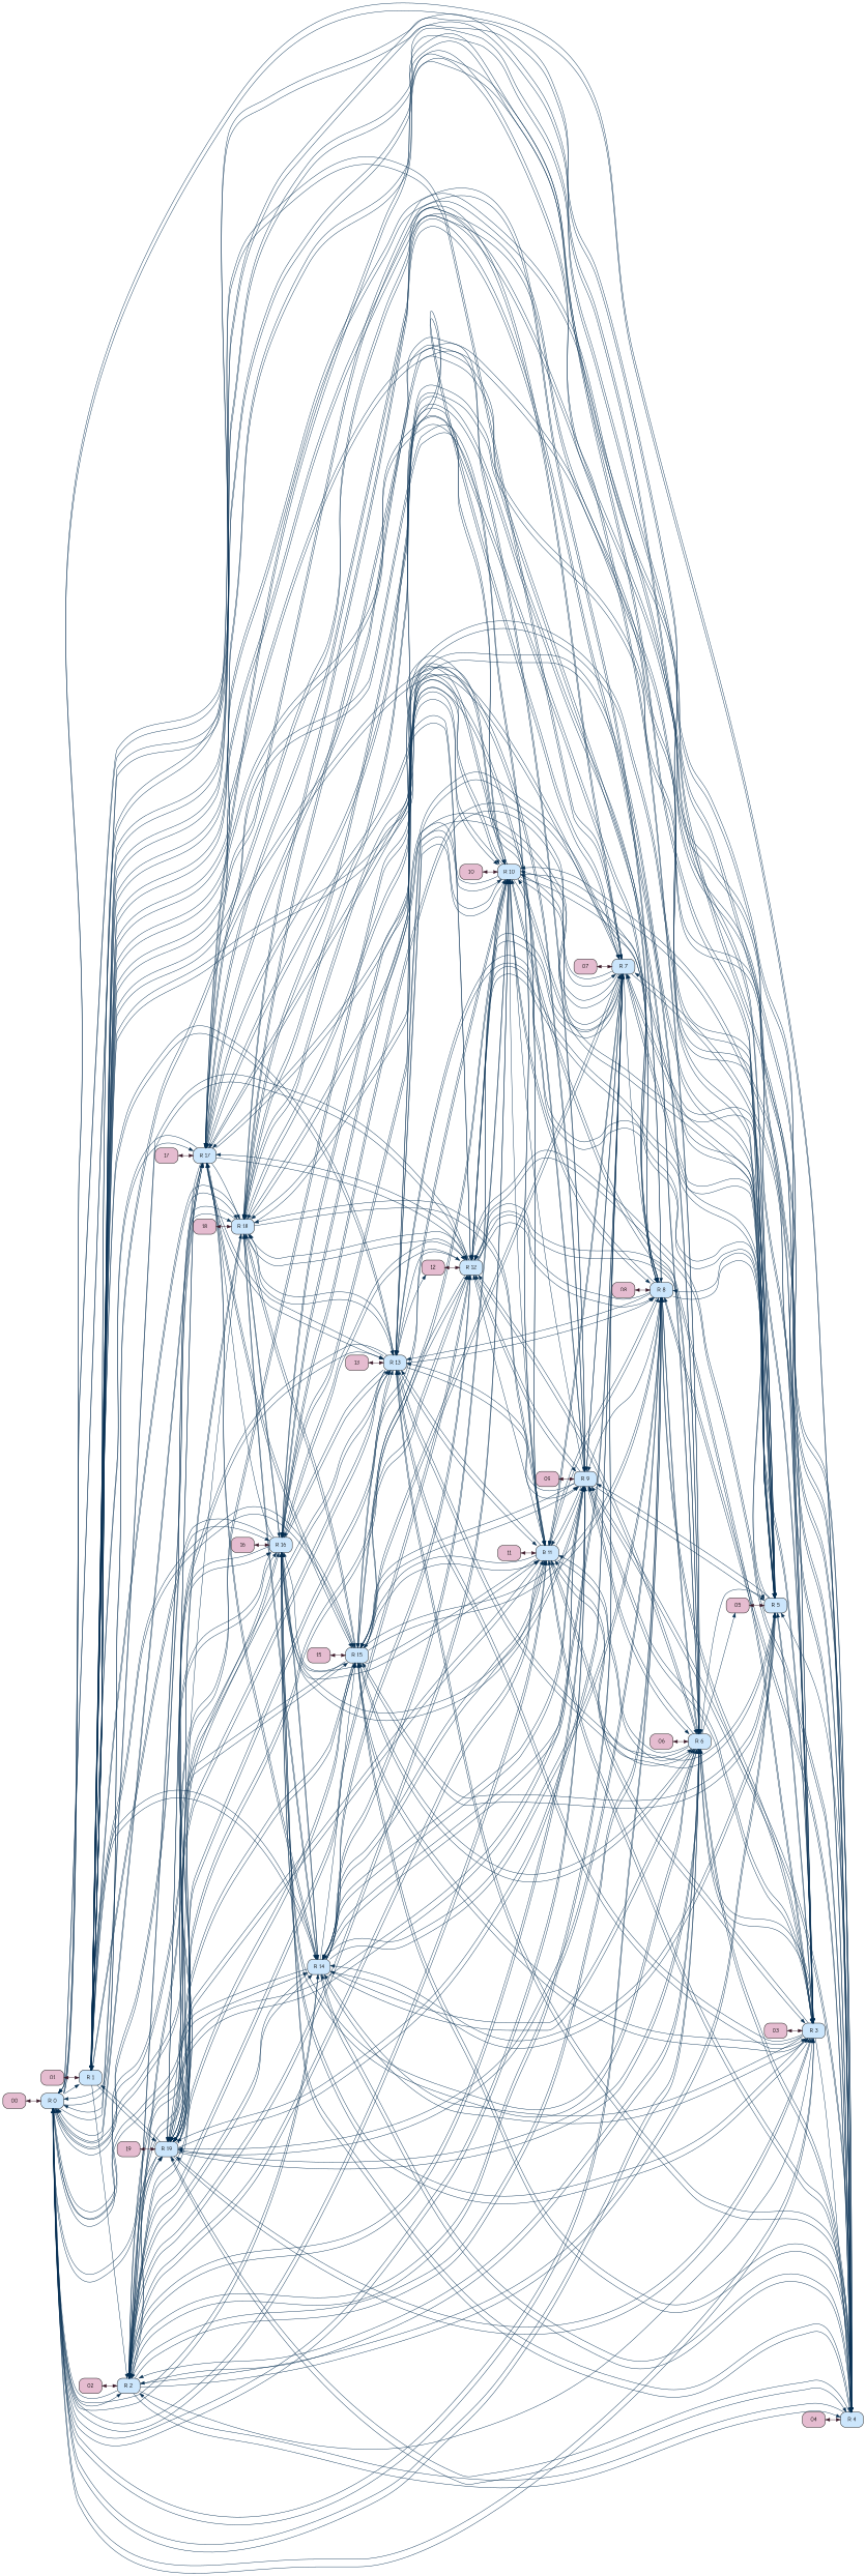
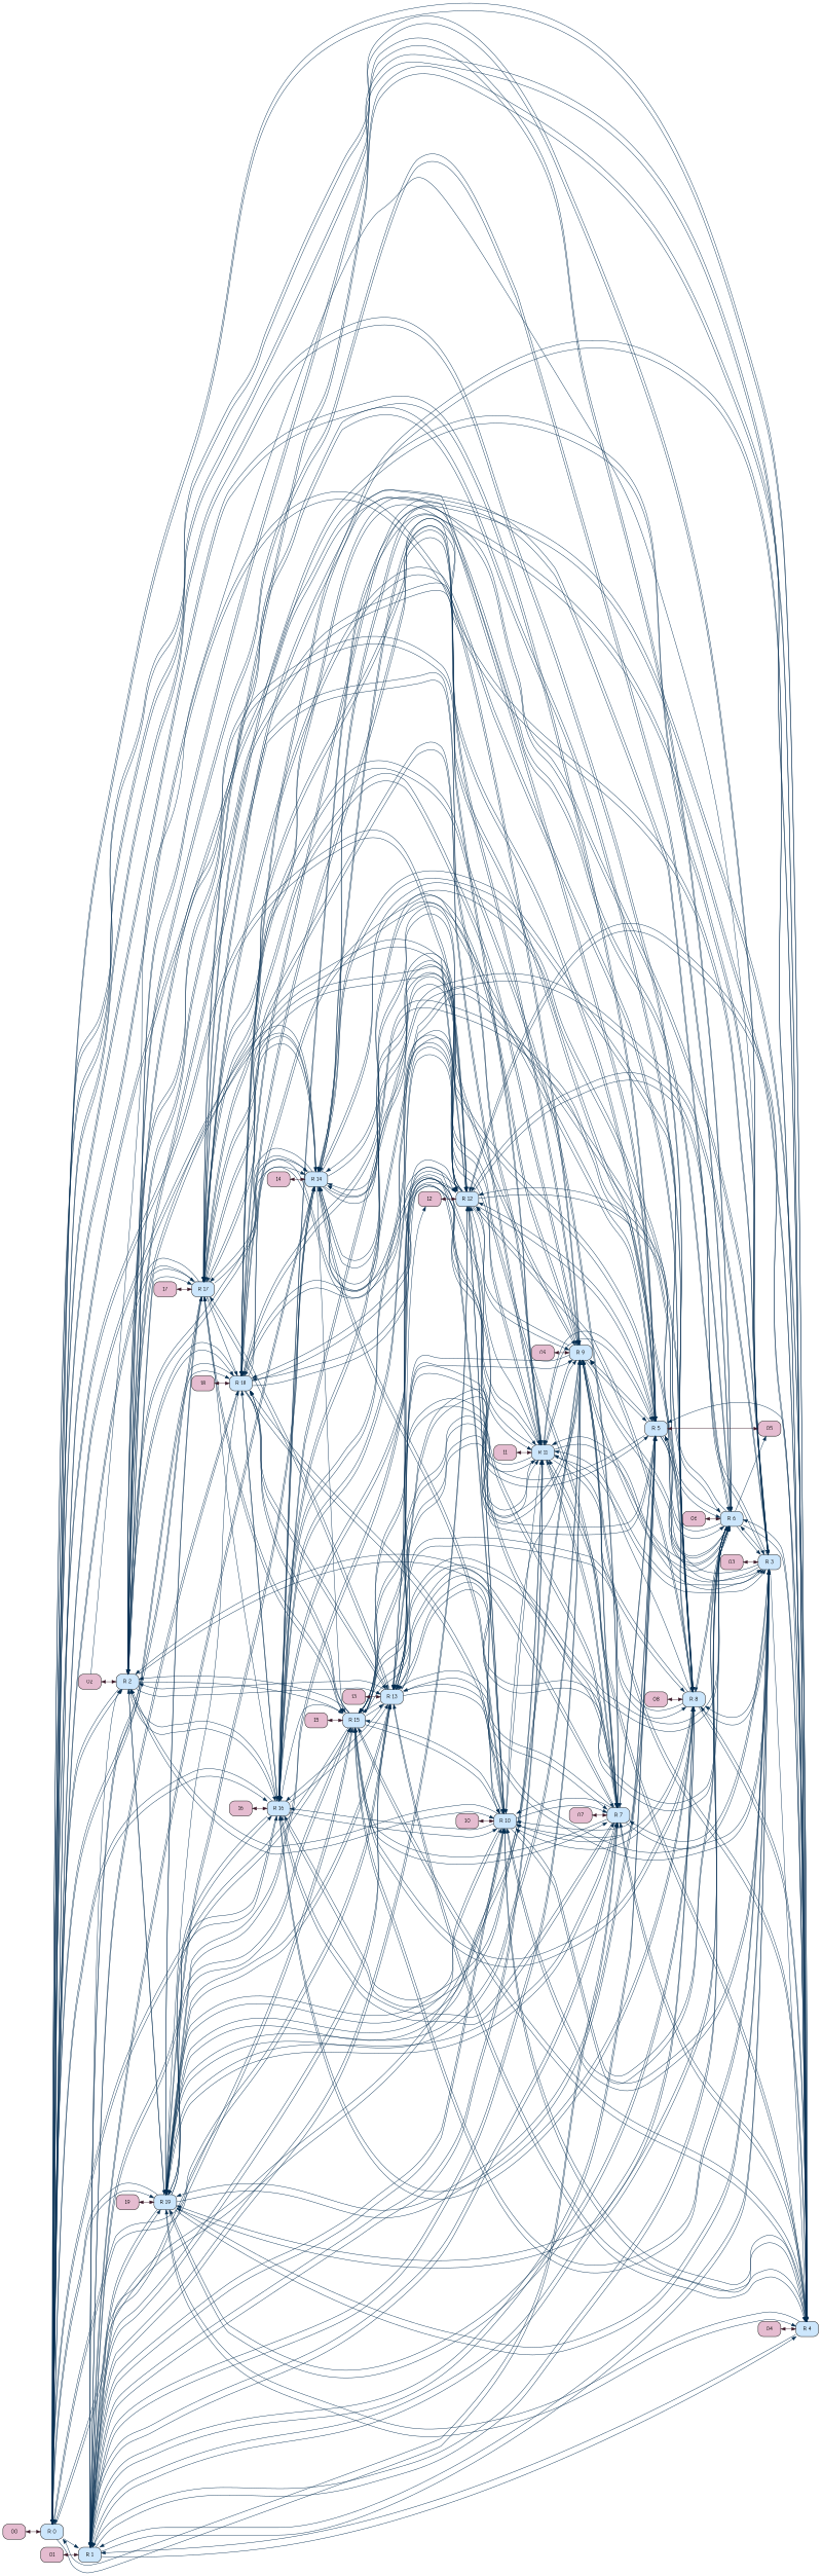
  graph {
    fontname="Comic Neue"
    rankdir=LR
    node [color="#000000" fillcolor="#cce6fc" fontcolor="#000000" fontname="Comic Neue" fontsize=14 shape=Mrecord style="rounded, filled"]
    edge [color="#042d50" dir=forward fontname="Comic Neue" weight=0.5]
    n1 [label="R 0"]
    n2 [label="R 1"]
    n3 [label="R 2"]
    n4 [label="R 3"]
    n5 [label="R 4"]
    n6 [label="R 5"]
    n7 [label="R 6"]
    n8 [label="R 7"]
    n9 [label="R 8"]
    n10 [label="R 9"]
    n11 [label="R 10"]
    n12 [label="R 11"]
    n13 [label="R 12"]
    n14 [label="R 13"]
    n15 [label="R 14"]
    n16 [label="R 15"]
    n17 [label="R 16"]
    n18 [label="R 17"]
    n19 [label="R 18"]
    n20 [label="R 19"]
    n21 [fillcolor="#e5bcd0" label=05]
    n22 [fillcolor="#e5bcd0" label=12]
    n23 [fillcolor="#e5bcd0" label=00]
    n24 [fillcolor="#e5bcd0" label=01]
    n25 [fillcolor="#e5bcd0" label=02]
    n26 [fillcolor="#e5bcd0" label=03]
    n27 [fillcolor="#e5bcd0" label=04]
    n28 [fillcolor="#e5bcd0" label=06]
    n29 [fillcolor="#e5bcd0" label=07]
    n30 [fillcolor="#e5bcd0" label=08]
    n31 [fillcolor="#e5bcd0" label=09]
    n32 [fillcolor="#e5bcd0" label=10]
    n33 [fillcolor="#e5bcd0" label=11]
    n34 [fillcolor="#e5bcd0" label=13]
+   n35 [fillcolor="#e5bcd0" label=14]
    n36 [fillcolor="#e5bcd0" label=15]
    n37 [fillcolor="#e5bcd0" label=16]
    n38 [fillcolor="#e5bcd0" label=17]
    n39 [fillcolor="#e5bcd0" label=18]
    n40 [fillcolor="#e5bcd0" label=19]
    n1 -- n2
    n1 -- n3
    n1 -- n4
    n1 -- n5
    n1 -- n6
    n1 -- n7
    n1 -- n8
    n1 -- n9
    n1 -- n10
    n1 -- n11
    n1 -- n12
    n1 -- n13
    n1 -- n14
    n1 -- n15
    n1 -- n16
    n1 -- n17
    n1 -- n18
    n1 -- n19
    n1 -- n20
    n2 -- n3
    n2 -- n4
    n2 -- n5
    n2 -- n6
    n2 -- n7
    n2 -- n8
    n2 -- n9
    n2 -- n10
    n2 -- n11
    n2 -- n12
    n2 -- n13
    n2 -- n14
    n2 -- n15
    n2 -- n16
    n2 -- n17
    n2 -- n18
    n2 -- n19
    n2 -- n20
    n3 -- n1
-   n3 -- n4
+   n25 -- n4
    n3 -- n5
    n3 -- n6
    n3 -- n7
    n3 -- n8
    n3 -- n9
    n3 -- n10
    n3 -- n11
    n3 -- n12
    n3 -- n13
    n3 -- n14
    n3 -- n15
    n3 -- n16
    n3 -- n17
    n3 -- n18
    n3 -- n19
    n3 -- n20
    n4 -- n1
    n4 -- n2
    n4 -- n5
    n4 -- n6
    n4 -- n7
    n4 -- n8
    n4 -- n9
    n4 -- n10
    n4 -- n11
    n4 -- n12
    n4 -- n13
    n4 -- n14
    n4 -- n15
    n4 -- n16
    n4 -- n17
    n4 -- n18
    n4 -- n19
    n4 -- n20
    n5 -- n1
    n5 -- n2
    n5 -- n3
    n5 -- n6
    n5 -- n7
    n5 -- n8
    n5 -- n9
    n5 -- n10
    n5 -- n11
    n5 -- n12
    n5 -- n13
    n5 -- n14
    n5 -- n15
    n5 -- n16
    n5 -- n17
    n5 -- n18
    n5 -- n19
    n5 -- n20
    n6 -- n1
    n6 -- n2
    n6 -- n3
    n6 -- n4
    n6 -- n7
    n6 -- n8
    n6 -- n9
    n6 -- n10
    n6 -- n11
    n6 -- n12
    n6 -- n13
    n6 -- n14
    n6 -- n15
    n6 -- n16
    n6 -- n17
    n6 -- n18
    n6 -- n19
    n6 -- n20
    n7 -- n1
    n7 -- n2
    n7 -- n3
    n7 -- n4
    n7 -- n5
    n7 -- n9
    n7 -- n10
    n7 -- n11
    n7 -- n12
    n7 -- n13
    n7 -- n14
    n7 -- n15
    n7 -- n16
    n7 -- n17
    n7 -- n18
    n7 -- n19
    n7 -- n20
    n7 -- n21
    n8 -- n1
    n8 -- n2
    n8 -- n3
    n8 -- n4
    n8 -- n5
    n8 -- n6
-   n8 -- n9
    n8 -- n10
    n8 -- n11
    n8 -- n12
    n8 -- n13
    n8 -- n14
    n8 -- n15
    n8 -- n16
    n8 -- n17
    n8 -- n18
    n8 -- n19
    n8 -- n20
    n9 -- n1
    n9 -- n2
    n9 -- n3
    n9 -- n4
    n9 -- n5
    n9 -- n6
    n9 -- n7
    n9 -- n10
    n9 -- n11
    n9 -- n12
    n9 -- n13
    n9 -- n14
    n9 -- n15
    n9 -- n16
    n9 -- n17
    n9 -- n18
    n9 -- n19
    n9 -- n20
    n10 -- n1
    n10 -- n2
    n10 -- n3
    n10 -- n4
    n10 -- n5
    n10 -- n6
    n10 -- n7
    n10 -- n8
    n10 -- n11
    n10 -- n12
    n10 -- n13
    n10 -- n14
    n10 -- n15
    n10 -- n16
    n10 -- n17
    n10 -- n18
    n10 -- n19
    n10 -- n20
    n11 -- n1
    n11 -- n2
    n11 -- n3
    n11 -- n4
    n11 -- n5
    n11 -- n6
    n11 -- n7
    n11 -- n8
    n11 -- n9
    n11 -- n12
    n11 -- n13
    n11 -- n14
    n11 -- n15
    n11 -- n16
    n11 -- n17
    n11 -- n18
    n11 -- n19
    n11 -- n20
    n12 -- n1
    n12 -- n2
    n12 -- n3
    n12 -- n4
    n12 -- n5
    n12 -- n6
    n12 -- n7
    n12 -- n8
    n12 -- n9
    n12 -- n10
    n12 -- n13
    n12 -- n14
    n12 -- n15
    n12 -- n16
    n12 -- n17
    n12 -- n18
    n12 -- n19
    n12 -- n20
    n13 -- n1
    n13 -- n2
    n13 -- n3
    n13 -- n4
    n13 -- n5
    n13 -- n6
    n13 -- n7
    n13 -- n8
    n13 -- n9
    n13 -- n10
    n13 -- n11
    n13 -- n14
    n13 -- n15
    n13 -- n16
    n13 -- n17
    n13 -- n18
    n13 -- n19
    n13 -- n20
    n14 -- n1
    n14 -- n2
    n14 -- n3
    n14 -- n4
    n14 -- n5
    n14 -- n6
    n14 -- n7
    n14 -- n8
    n14 -- n9
    n14 -- n10
    n14 -- n11
    n14 -- n12
    n14 -- n16
    n14 -- n17
    n14 -- n18
    n14 -- n19
    n14 -- n20
    n14 -- n22
    n15 -- n1
    n15 -- n2
    n15 -- n3
    n15 -- n4
    n15 -- n5
    n15 -- n6
    n15 -- n7
    n15 -- n8
    n15 -- n9
    n15 -- n10
    n15 -- n11
    n15 -- n12
    n15 -- n13
    n15 -- n16
    n15 -- n17
    n15 -- n18
    n15 -- n19
    n15 -- n20
    n16 -- n1
    n16 -- n2
    n16 -- n3
    n16 -- n4
    n16 -- n5
    n16 -- n6
    n16 -- n7
    n16 -- n8
    n16 -- n9
    n16 -- n10
    n16 -- n11
    n16 -- n12
    n16 -- n13
    n16 -- n14
    n16 -- n17
    n16 -- n18
    n16 -- n19
    n16 -- n20
    n17 -- n1
    n17 -- n2
    n17 -- n3
    n17 -- n4
    n17 -- n5
    n17 -- n6
    n17 -- n7
    n17 -- n8
    n17 -- n9
    n17 -- n10
    n17 -- n11
    n17 -- n12
    n17 -- n13
    n17 -- n14
    n17 -- n15
    n17 -- n18
    n17 -- n19
    n17 -- n20
    n18 -- n1
    n18 -- n2
    n18 -- n3
    n18 -- n4
    n18 -- n5
    n18 -- n6
    n18 -- n7
    n18 -- n8
    n18 -- n9
    n18 -- n10
    n18 -- n11
    n18 -- n12
    n18 -- n13
    n18 -- n14
    n18 -- n15
    n18 -- n16
    n18 -- n19
    n18 -- n20
    n19 -- n1
    n19 -- n2
    n19 -- n3
    n19 -- n4
    n19 -- n5
    n19 -- n6
    n19 -- n7
    n19 -- n8
    n19 -- n9
    n19 -- n10
    n19 -- n11
    n19 -- n12
    n19 -- n13
    n19 -- n14
    n19 -- n15
    n19 -- n16
    n19 -- n17
    n19 -- n20
    n20 -- n1
    n20 -- n2
    n20 -- n3
    n20 -- n4
    n20 -- n5
    n20 -- n6
    n20 -- n7
    n20 -- n8
    n20 -- n9
    n20 -- n10
    n20 -- n11
    n20 -- n12
    n20 -- n13
    n20 -- n14
    n20 -- n15
    n20 -- n16
    n20 -- n17
    n20 -- n18
    n21 -- n6 [color="#381526" dir=both weight=1.0]
    n22 -- n13 [color="#381526" dir=both weight=1.0]
    n23 -- n1 [color="#381526" dir=both weight=1.0]
    n24 -- n2 [color="#381526" dir=both weight=1.0]
    n25 -- n3 [color="#381526" dir=both weight=1.0]
    n26 -- n4 [color="#381526" dir=both weight=1.0]
    n27 -- n5 [color="#381526" dir=both weight=1.0]
    n28 -- n7 [color="#381526" dir=both weight=1.0]
    n29 -- n8 [color="#381526" dir=both weight=1.0]
    n30 -- n9 [color="#381526" dir=both weight=1.0]
    n31 -- n10 [color="#381526" dir=both weight=1.0]
    n32 -- n11 [color="#381526" dir=both weight=1.0]
    n33 -- n12 [color="#381526" dir=both weight=1.0]
    n34 -- n14 [color="#381526" dir=both weight=1.0]
+   n35 -- n15 [color="#381526" dir=both weight=1.0]
    n36 -- n16 [color="#381526" dir=both weight=1.0]
    n37 -- n17 [color="#381526" dir=both weight=1.0]
    n38 -- n18 [color="#381526" dir=both weight=1.0]
    n39 -- n19 [color="#381526" dir=both weight=1.0]
    n40 -- n20 [color="#381526" dir=both weight=1.0]
  }
